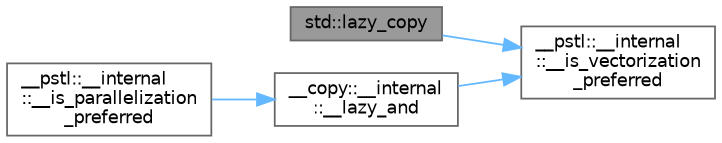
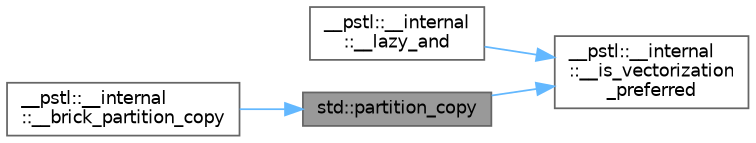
  digraph {
    rankdir=LR
    node [color=grey40 fillcolor=white fontname=Helvetica fontsize=10 shape=box style=filled]
    edge [color=steelblue1 fontname=Helvetica fontsize=10 labelfontname=Helvetica labelfontsize=10 style=solid]
-   n1 [color=gray40 fillcolor=grey60 fontcolor=black height=0.2 label="std::lazy_copy" width=0.4]
+   n1 [color=gray40 fillcolor=grey60 fontcolor=black height=0.2 label="std::partition_copy" width=0.4]
    n2 [height=0.2 label="__pstl::__internal\l::__is_vectorization\l_preferred" width=0.4]
-   n3 [height=0.2 label="__pstl::__internal\l::__is_parallelization\l_preferred" width=0.4]
-   n4 [height=0.2 label="__copy::__internal\l::__lazy_and" width=0.4]
+   n4 [height=0.2 label="__pstl::__internal\l::__lazy_and" width=0.4]
+   n5 [height=0.2 label="__pstl::__internal\l::__brick_partition_copy" width=0.4]
    n1 -> n2
-   n3 -> n4
    n4 -> n2
+   n5 -> n1
  }
